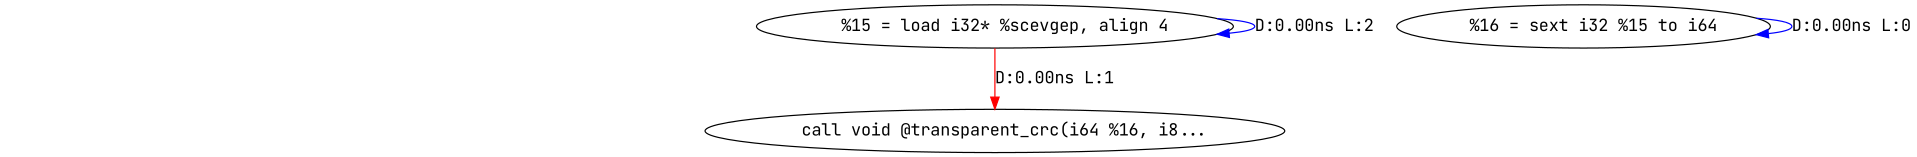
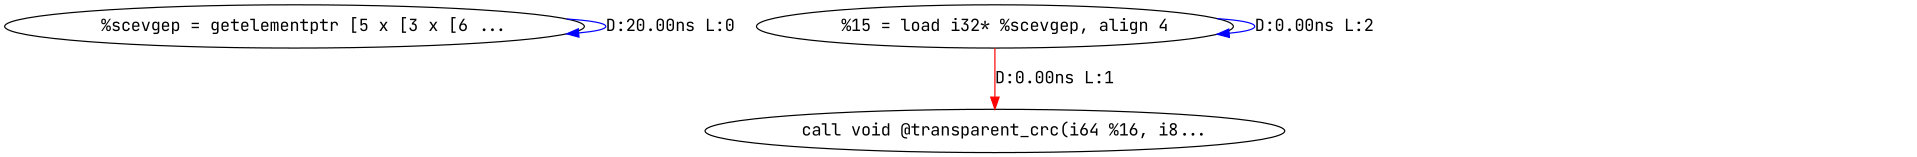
  digraph {
    fontname="JetBrains Mono"
    node [fontname="JetBrains Mono"]
    edge [color=blue fontname="JetBrains Mono"]
+   n1 [label="  %scevgep = getelementptr [5 x [3 x [6 ..."]
    n2 [label="  %15 = load i32* %scevgep, align 4"]
    n3 [label="  call void @transparent_crc(i64 %16, i8..."]
-   n4 [label="  %16 = sext i32 %15 to i64"]
+   n1 -> n1 [label="D:20.00ns L:0"]
    n2 -> n2 [label="D:0.00ns L:2"]
    n2 -> n3 [color=red label="D:0.00ns L:1"]
-   n4 -> n4 [label="D:0.00ns L:0"]
  }
